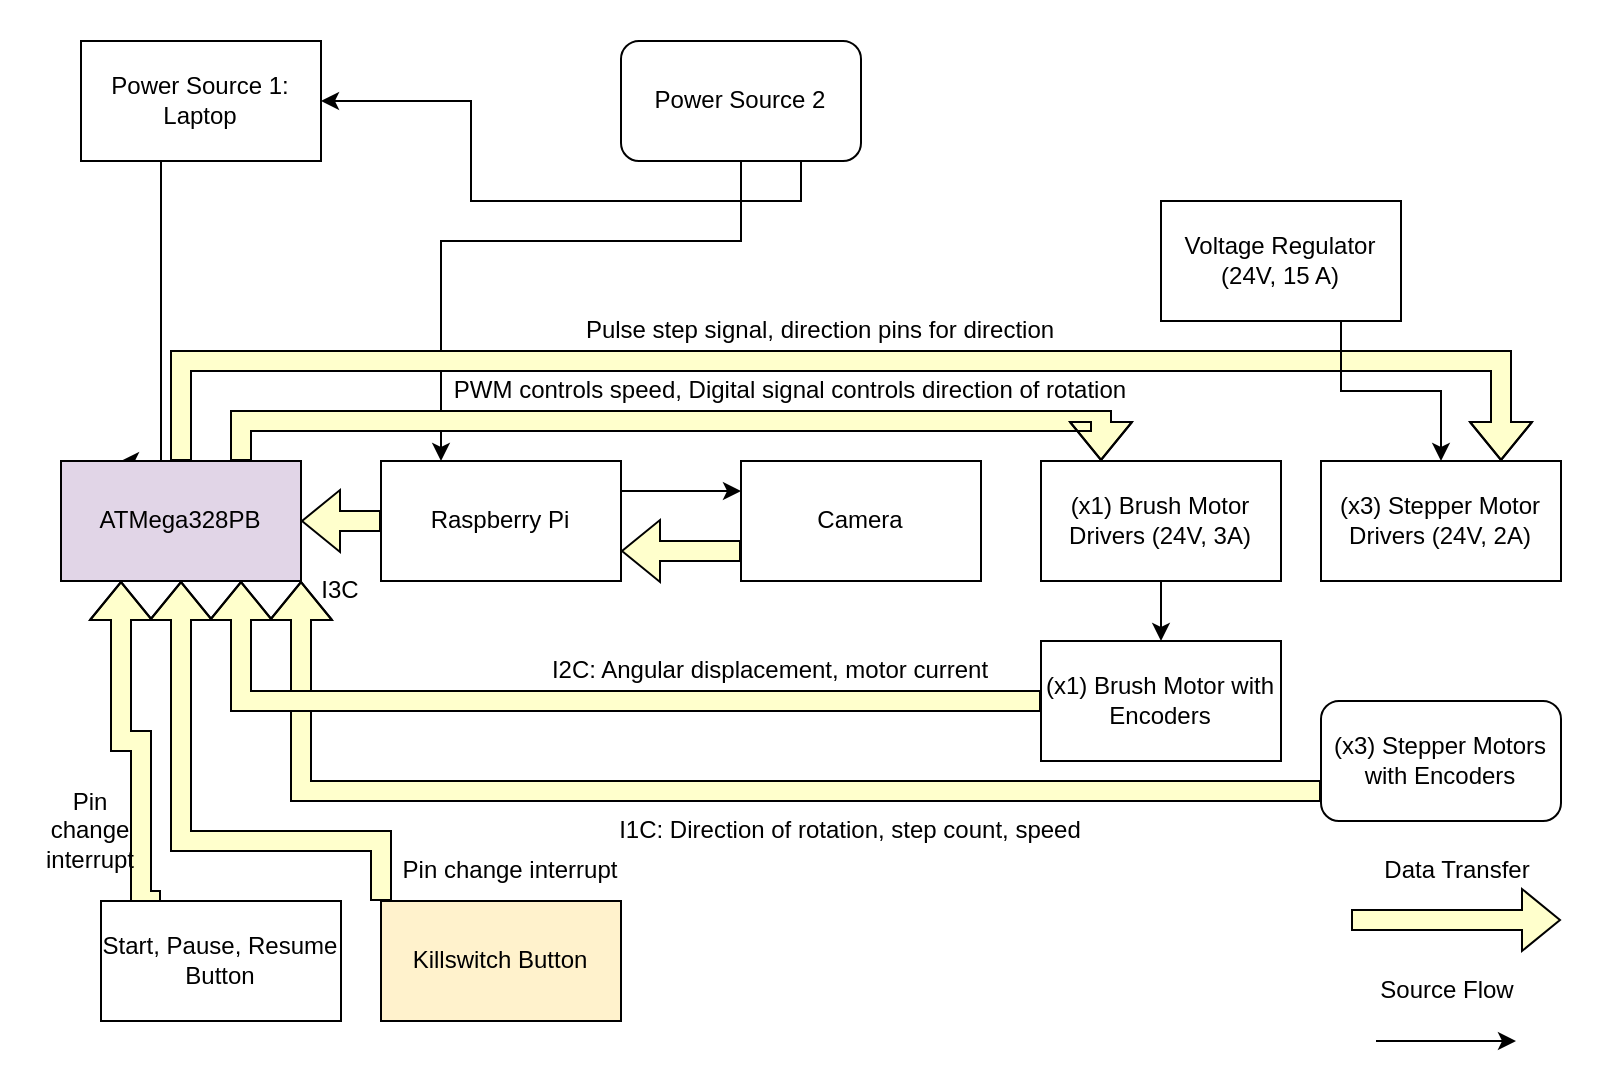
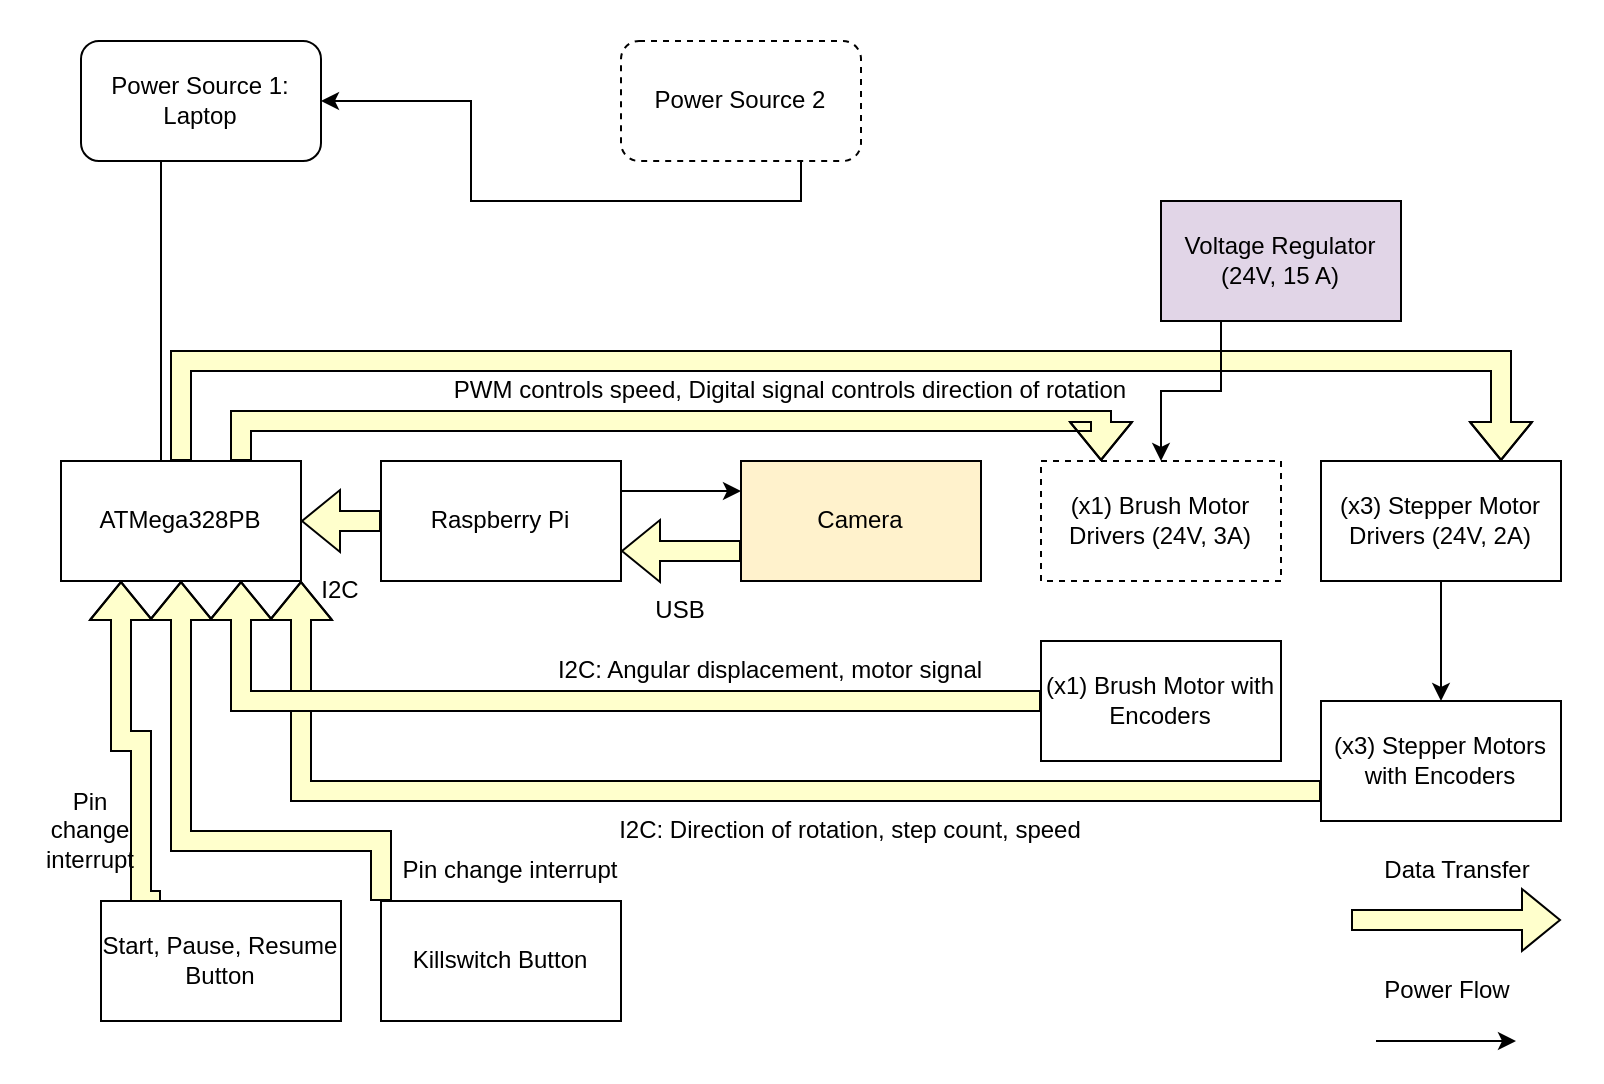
  <mxCell id="0" />
  <mxCell id="1" parent="0" />
- <mxCell id="2" style="edgeStyle=orthogonalEdgeStyle;rounded=0;orthogonalLoop=1;jettySize=auto;html=1;entryX=0.25;entryY=0;entryDx=0;entryDy=0;exitX=0.5;exitY=1;exitDx=0;exitDy=0;" parent="1" source="30" target="10" edge="1"><mxGeometry relative="1" as="geometry"><mxPoint x="260" y="100" as="sourcePoint" /><mxPoint x="240" y="170" as="targetPoint" /><Array as="points"><mxPoint x="370" y="120" /><mxPoint x="220" y="120" /></Array></mxGeometry></mxCell>
- <mxCell id="3" style="edgeStyle=orthogonalEdgeStyle;rounded=0;orthogonalLoop=1;jettySize=auto;html=1;exitX=0.25;exitY=1;exitDx=0;exitDy=0;entryX=0.25;entryY=0;entryDx=0;entryDy=0;" parent="1" source="4" target="7" edge="1"><mxGeometry relative="1" as="geometry"><mxPoint x="130" y="170" as="targetPoint" /><Array as="points"><mxPoint x="80" y="80" /></Array></mxGeometry></mxCell>
- <mxCell id="4" value="Power Source 1: Laptop" style="whiteSpace=wrap;html=1;rounded=0;" parent="1" vertex="1"><mxGeometry x="40" y="20" width="120" height="60" as="geometry" /></mxCell>
+ <mxCell id="3" style="edgeStyle=orthogonalEdgeStyle;rounded=0;orthogonalLoop=1;jettySize=auto;html=1;exitX=0.25;exitY=1;exitDx=0;exitDy=0;entryX=0.25;entryY=0;entryDx=0;entryDy=0;endArrow=none;" parent="1" source="4" target="7" edge="1"><mxGeometry relative="1" as="geometry"><mxPoint x="130" y="170" as="targetPoint" /><Array as="points"><mxPoint x="80" y="80" /></Array></mxGeometry></mxCell>
+ <mxCell id="4" value="Power Source 1: Laptop" style="rounded=1;whiteSpace=wrap;html=1;" parent="1" vertex="1"><mxGeometry x="40" y="20" width="120" height="60" as="geometry" /></mxCell>
  <mxCell id="5" style="edgeStyle=orthogonalEdgeStyle;rounded=0;orthogonalLoop=1;jettySize=auto;html=1;exitX=0.5;exitY=0;exitDx=0;exitDy=0;entryX=0.75;entryY=0;entryDx=0;entryDy=0;shape=flexArrow;fillColor=#FFFFCC;" parent="1" source="7" target="12" edge="1"><mxGeometry relative="1" as="geometry"><Array as="points"><mxPoint x="90" y="180" /><mxPoint x="750" y="180" /></Array></mxGeometry></mxCell>
  <mxCell id="6" style="edgeStyle=orthogonalEdgeStyle;rounded=0;orthogonalLoop=1;jettySize=auto;html=1;exitX=0.75;exitY=0;exitDx=0;exitDy=0;entryX=0.25;entryY=0;entryDx=0;entryDy=0;shape=flexArrow;fillColor=#FFFFCC;" parent="1" source="7" target="19" edge="1"><mxGeometry relative="1" as="geometry" /></mxCell>
- <mxCell id="7" value="ATMega328PB" style="rounded=0;whiteSpace=wrap;html=1;fillColor=#e1d5e7;" parent="1" vertex="1"><mxGeometry x="30" y="230" width="120" height="60" as="geometry" /></mxCell>
+ <mxCell id="7" value="ATMega328PB" style="rounded=0;whiteSpace=wrap;html=1;" parent="1" vertex="1"><mxGeometry x="30" y="230" width="120" height="60" as="geometry" /></mxCell>
  <mxCell id="8" style="edgeStyle=orthogonalEdgeStyle;rounded=0;orthogonalLoop=1;jettySize=auto;html=1;exitX=1;exitY=0.25;exitDx=0;exitDy=0;entryX=0;entryY=0.25;entryDx=0;entryDy=0;" parent="1" source="10" target="17" edge="1"><mxGeometry relative="1" as="geometry" /></mxCell>
  <mxCell id="9" style="edgeStyle=orthogonalEdgeStyle;rounded=0;orthogonalLoop=1;jettySize=auto;html=1;exitX=0;exitY=0.5;exitDx=0;exitDy=0;entryX=1;entryY=0.5;entryDx=0;entryDy=0;shape=flexArrow;fillColor=#FFFFCC;" edge="1" parent="1" source="10" target="7"><mxGeometry relative="1" as="geometry" /></mxCell>
  <mxCell id="10" value="Raspberry Pi" style="rounded=0;whiteSpace=wrap;html=1;" parent="1" vertex="1"><mxGeometry x="190" y="230" width="120" height="60" as="geometry" /></mxCell>
+ <mxCell id="11" style="edgeStyle=orthogonalEdgeStyle;rounded=0;orthogonalLoop=1;jettySize=auto;html=1;exitX=0.5;exitY=1;exitDx=0;exitDy=0;" parent="1" source="12" target="14" edge="1"><mxGeometry relative="1" as="geometry" /></mxCell>
  <mxCell id="12" value="(x3) Stepper Motor Drivers (24V, 2A)" style="rounded=0;whiteSpace=wrap;html=1;" parent="1" vertex="1"><mxGeometry x="660" y="230" width="120" height="60" as="geometry" /></mxCell>
  <mxCell id="13" style="edgeStyle=orthogonalEdgeStyle;rounded=0;orthogonalLoop=1;jettySize=auto;html=1;exitX=0;exitY=0.75;exitDx=0;exitDy=0;entryX=1;entryY=1;entryDx=0;entryDy=0;shape=flexArrow;fillColor=#FFFFCC;" parent="1" source="14" target="7" edge="1"><mxGeometry relative="1" as="geometry" /></mxCell>
- <mxCell id="14" value="(x3) Stepper Motors with Encoders" style="whiteSpace=wrap;html=1;rounded=1;" parent="1" vertex="1"><mxGeometry x="660" y="350" width="120" height="60" as="geometry" /></mxCell>
+ <mxCell id="14" value="(x3) Stepper Motors with Encoders" style="rounded=0;whiteSpace=wrap;html=1;" parent="1" vertex="1"><mxGeometry x="660" y="350" width="120" height="60" as="geometry" /></mxCell>
  <mxCell id="15" value="(x1) Brush Motor with Encoders" style="rounded=0;whiteSpace=wrap;html=1;" parent="1" vertex="1"><mxGeometry x="520" y="320" width="120" height="60" as="geometry" /></mxCell>
  <mxCell id="16" style="edgeStyle=orthogonalEdgeStyle;rounded=0;orthogonalLoop=1;jettySize=auto;html=1;exitX=0;exitY=0.75;exitDx=0;exitDy=0;entryX=1;entryY=0.75;entryDx=0;entryDy=0;shape=flexArrow;fillColor=#FFFFCC;" parent="1" source="17" target="10" edge="1"><mxGeometry relative="1" as="geometry" /></mxCell>
- <mxCell id="17" value="Camera" style="rounded=0;whiteSpace=wrap;html=1;" parent="1" vertex="1"><mxGeometry x="370" y="230" width="120" height="60" as="geometry" /></mxCell>
- <mxCell id="18" style="edgeStyle=orthogonalEdgeStyle;rounded=0;orthogonalLoop=1;jettySize=auto;html=1;exitX=0.5;exitY=1;exitDx=0;exitDy=0;" parent="1" source="19" target="15" edge="1"><mxGeometry relative="1" as="geometry" /></mxCell>
- <mxCell id="19" value="(x1) Brush Motor Drivers (24V, 3A)" style="rounded=0;whiteSpace=wrap;html=1;" parent="1" vertex="1"><mxGeometry x="520" y="230" width="120" height="60" as="geometry" /></mxCell>
+ <mxCell id="17" value="Camera" style="rounded=0;whiteSpace=wrap;html=1;fillColor=#fff2cc;" parent="1" vertex="1"><mxGeometry x="370" y="230" width="120" height="60" as="geometry" /></mxCell>
+ <mxCell id="19" value="(x1) Brush Motor Drivers (24V, 3A)" style="rounded=0;whiteSpace=wrap;html=1;dashed=1;" parent="1" vertex="1"><mxGeometry x="520" y="230" width="120" height="60" as="geometry" /></mxCell>
  <mxCell id="20" style="edgeStyle=orthogonalEdgeStyle;rounded=0;orthogonalLoop=1;jettySize=auto;html=1;exitX=0.25;exitY=0;exitDx=0;exitDy=0;entryX=0.25;entryY=1;entryDx=0;entryDy=0;shape=flexArrow;fillColor=#FFFFCC;" parent="1" source="21" target="7" edge="1"><mxGeometry relative="1" as="geometry"><Array as="points"><mxPoint x="70" y="450" /><mxPoint x="70" y="370" /><mxPoint x="60" y="370" /></Array></mxGeometry></mxCell>
  <mxCell id="21" value="Start, Pause, Resume Button" style="rounded=0;whiteSpace=wrap;html=1;" parent="1" vertex="1"><mxGeometry x="50" y="450" width="120" height="60" as="geometry" /></mxCell>
  <mxCell id="22" style="edgeStyle=orthogonalEdgeStyle;rounded=0;orthogonalLoop=1;jettySize=auto;html=1;exitX=0;exitY=0;exitDx=0;exitDy=0;entryX=0.5;entryY=1;entryDx=0;entryDy=0;shape=flexArrow;fillColor=#FFFFCC;" edge="1" parent="1" source="23" target="7"><mxGeometry relative="1" as="geometry"><Array as="points"><mxPoint x="190" y="420" /><mxPoint x="90" y="420" /></Array></mxGeometry></mxCell>
- <mxCell id="23" value="Killswitch Button" style="rounded=0;whiteSpace=wrap;html=1;fillColor=#fff2cc;" parent="1" vertex="1"><mxGeometry x="190" y="450" width="120" height="60" as="geometry" /></mxCell>
+ <mxCell id="23" value="Killswitch Button" style="rounded=0;whiteSpace=wrap;html=1;" parent="1" vertex="1"><mxGeometry x="190" y="450" width="120" height="60" as="geometry" /></mxCell>
  <mxCell id="24" value="" style="endArrow=classic;html=1;rounded=0;" parent="1" edge="1"><mxGeometry width="50" height="50" relative="1" as="geometry"><mxPoint x="687.5" y="520" as="sourcePoint" /><mxPoint x="757.5" y="520" as="targetPoint" /></mxGeometry></mxCell>
- <mxCell id="25" value="Source Flow" style="text;html=1;align=center;verticalAlign=middle;resizable=0;points=[];autosize=1;strokeColor=none;fillColor=none;" parent="1" vertex="1"><mxGeometry x="677.5" y="480" width="90" height="30" as="geometry" /></mxCell>
+ <mxCell id="25" value="Power Flow" style="text;html=1;align=center;verticalAlign=middle;resizable=0;points=[];autosize=1;strokeColor=none;fillColor=none;" parent="1" vertex="1"><mxGeometry x="677.5" y="480" width="90" height="30" as="geometry" /></mxCell>
  <mxCell id="26" value="Data Transfer" style="text;html=1;align=center;verticalAlign=middle;resizable=0;points=[];autosize=1;strokeColor=none;fillColor=none;" parent="1" vertex="1"><mxGeometry x="677.5" y="420" width="100" height="30" as="geometry" /></mxCell>
- <mxCell id="28" style="edgeStyle=orthogonalEdgeStyle;rounded=0;orthogonalLoop=1;jettySize=auto;html=1;exitX=0.75;exitY=1;exitDx=0;exitDy=0;entryX=0.5;entryY=0;entryDx=0;entryDy=0;" parent="1" source="31" target="12" edge="1"><mxGeometry relative="1" as="geometry" /></mxCell>
+ <mxCell id="27" style="edgeStyle=orthogonalEdgeStyle;rounded=0;orthogonalLoop=1;jettySize=auto;html=1;exitX=0.25;exitY=1;exitDx=0;exitDy=0;entryX=0.5;entryY=0;entryDx=0;entryDy=0;" parent="1" source="31" target="19" edge="1"><mxGeometry relative="1" as="geometry" /></mxCell>
  <mxCell id="29" style="edgeStyle=orthogonalEdgeStyle;rounded=0;orthogonalLoop=1;jettySize=auto;html=1;exitX=0.75;exitY=1;exitDx=0;exitDy=0;" parent="1" source="30" target="4" edge="1"><mxGeometry relative="1" as="geometry" /></mxCell>
- <mxCell id="30" value="Power Source 2" style="rounded=1;whiteSpace=wrap;html=1;" parent="1" vertex="1"><mxGeometry x="310" y="20" width="120" height="60" as="geometry" /></mxCell>
- <mxCell id="31" value="Voltage Regulator (24V, 15 A)" style="rounded=0;whiteSpace=wrap;html=1;" parent="1" vertex="1"><mxGeometry x="580" y="100" width="120" height="60" as="geometry" /></mxCell>
- <mxCell id="32" value="Pulse step signal, direction pins for direction" style="text;html=1;align=center;verticalAlign=middle;whiteSpace=wrap;rounded=0;" parent="1" vertex="1"><mxGeometry x="290" y="150" width="240" height="30" as="geometry" /></mxCell>
+ <mxCell id="30" value="Power Source 2" style="rounded=1;whiteSpace=wrap;html=1;dashed=1;" parent="1" vertex="1"><mxGeometry x="310" y="20" width="120" height="60" as="geometry" /></mxCell>
+ <mxCell id="31" value="Voltage Regulator (24V, 15 A)" style="rounded=0;whiteSpace=wrap;html=1;fillColor=#e1d5e7;" parent="1" vertex="1"><mxGeometry x="580" y="100" width="120" height="60" as="geometry" /></mxCell>
  <mxCell id="33" value="PWM controls speed, Digital signal controls direction of rotation" style="text;html=1;align=center;verticalAlign=middle;whiteSpace=wrap;rounded=0;" parent="1" vertex="1"><mxGeometry x="220" y="180" width="350" height="30" as="geometry" /></mxCell>
- <mxCell id="34" value="I1C: Direction of rotation, step count, speed" style="text;html=1;align=center;verticalAlign=middle;whiteSpace=wrap;rounded=0;" parent="1" vertex="1"><mxGeometry x="300" y="400" width="250" height="30" as="geometry" /></mxCell>
- <mxCell id="35" value="I2C: Angular displacement, motor current" style="text;html=1;align=center;verticalAlign=middle;whiteSpace=wrap;rounded=0;" parent="1" vertex="1"><mxGeometry x="260" y="320" width="250" height="30" as="geometry" /></mxCell>
+ <mxCell id="34" value="I2C: Direction of rotation, step count, speed" style="text;html=1;align=center;verticalAlign=middle;whiteSpace=wrap;rounded=0;" parent="1" vertex="1"><mxGeometry x="300" y="400" width="250" height="30" as="geometry" /></mxCell>
+ <mxCell id="35" value="I2C: Angular displacement, motor signal" style="text;html=1;align=center;verticalAlign=middle;whiteSpace=wrap;rounded=0;" parent="1" vertex="1"><mxGeometry x="260" y="320" width="250" height="30" as="geometry" /></mxCell>
  <mxCell id="36" value="" style="endArrow=classic;html=1;rounded=0;shape=flexArrow;fillColor=#FFFFCC;" parent="1" edge="1"><mxGeometry width="50" height="50" relative="1" as="geometry"><mxPoint x="675" y="459.5" as="sourcePoint" /><mxPoint x="780" y="459.5" as="targetPoint" /></mxGeometry></mxCell>
  <mxCell id="37" style="edgeStyle=orthogonalEdgeStyle;rounded=0;orthogonalLoop=1;jettySize=auto;html=1;exitX=0;exitY=0.5;exitDx=0;exitDy=0;entryX=0.75;entryY=1;entryDx=0;entryDy=0;shape=flexArrow;fillColor=#FFFFCC;" parent="1" source="15" target="7" edge="1"><mxGeometry relative="1" as="geometry" /></mxCell>
+ <mxCell id="38" value="USB" style="text;html=1;align=center;verticalAlign=middle;whiteSpace=wrap;rounded=0;" parent="1" vertex="1"><mxGeometry x="310" y="290" width="60" height="30" as="geometry" /></mxCell>
  <mxCell id="39" value="Pin change interrupt" style="text;html=1;align=center;verticalAlign=middle;whiteSpace=wrap;rounded=0;" parent="1" vertex="1"><mxGeometry x="180" y="420" width="150" height="30" as="geometry" /></mxCell>
  <mxCell id="40" value="Pin change interrupt" style="text;html=1;align=center;verticalAlign=middle;whiteSpace=wrap;rounded=0;" parent="1" vertex="1"><mxGeometry x="20" y="400" width="50" height="30" as="geometry" /></mxCell>
- <mxCell id="41" value="I3C" style="text;html=1;align=center;verticalAlign=middle;whiteSpace=wrap;rounded=0;" vertex="1" parent="1"><mxGeometry x="140" y="280" width="60" height="30" as="geometry" /></mxCell>
+ <mxCell id="41" value="I2C" style="text;html=1;align=center;verticalAlign=middle;whiteSpace=wrap;rounded=0;" vertex="1" parent="1"><mxGeometry x="140" y="280" width="60" height="30" as="geometry" /></mxCell>
